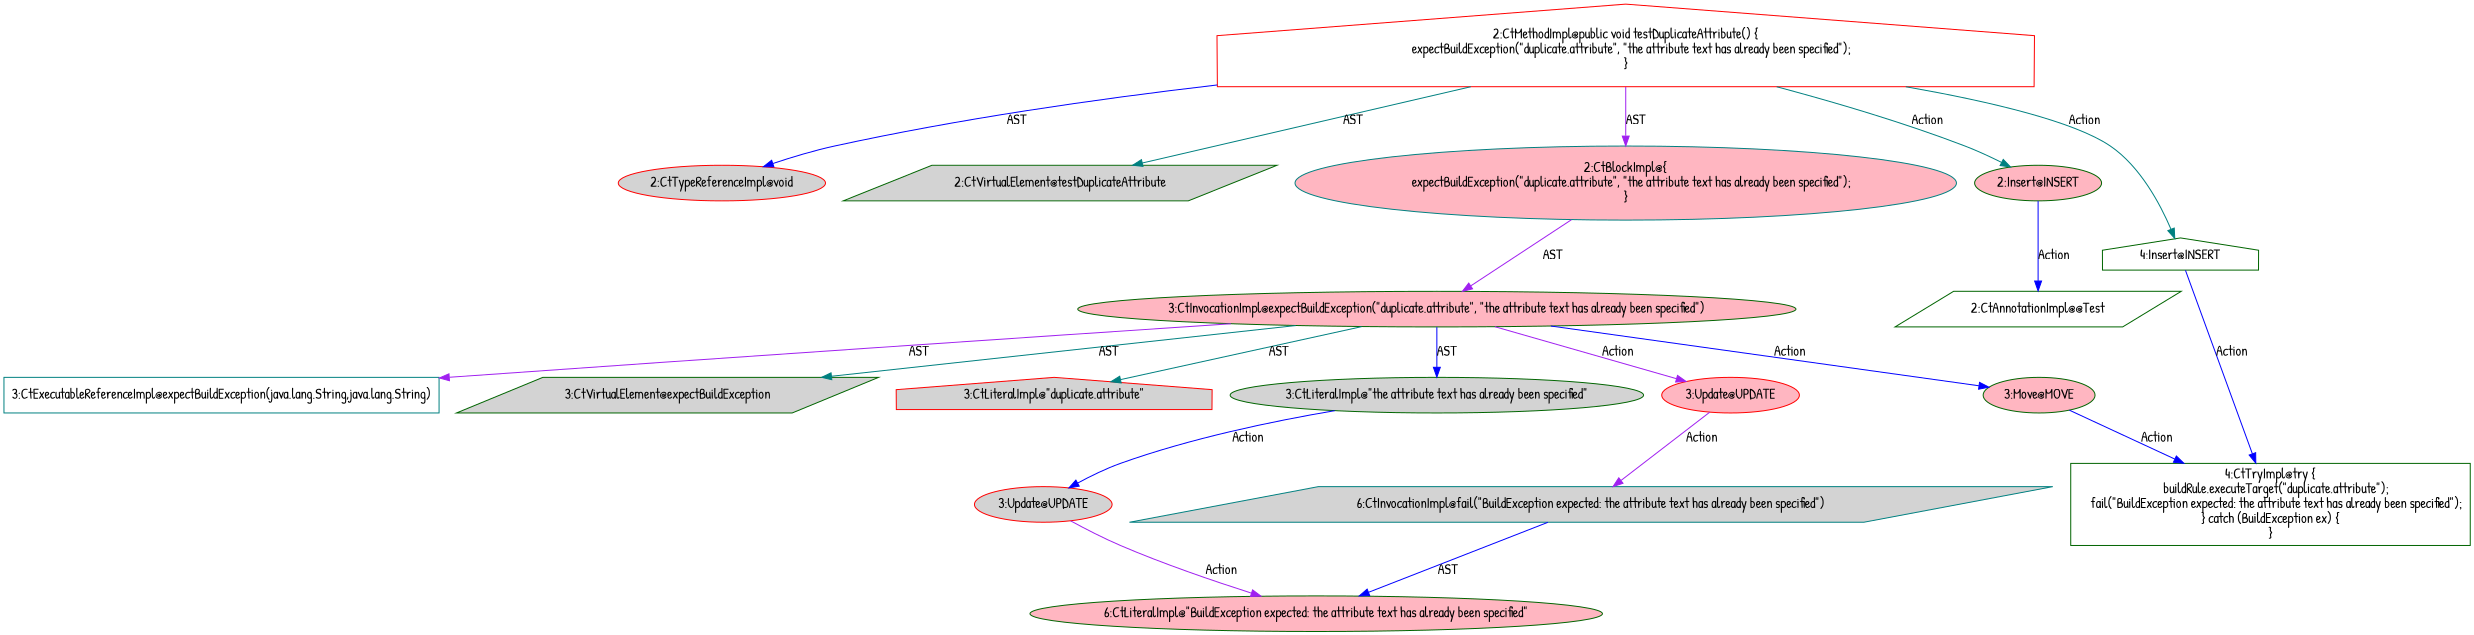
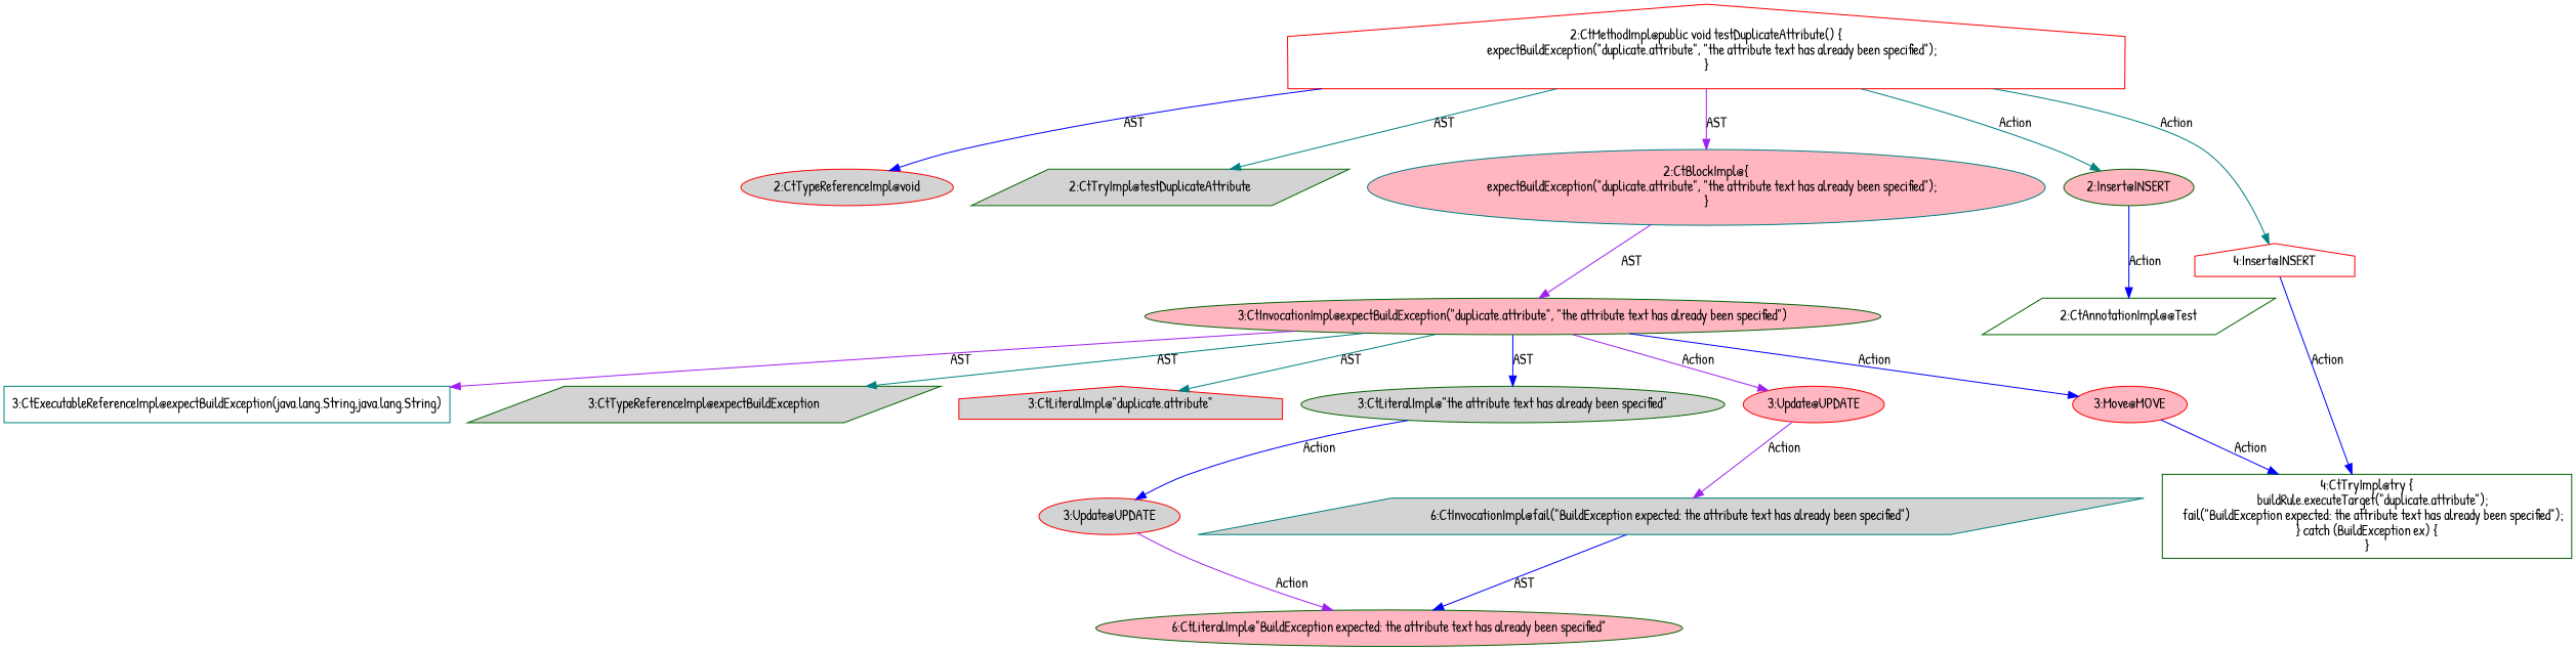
  digraph {
    fontname="Patrick Hand"
    node [color=darkgreen fillcolor=lightgrey fontname="Patrick Hand" shape=ellipse style=filled]
    edge [color=blue fontname="Patrick Hand"]
    n1 [color=red label="2:CtTypeReferenceImpl@void"]
-   n2 [label="2:CtVirtualElement@testDuplicateAttribute" shape=parallelogram]
+   n2 [label="2:CtTryImpl@testDuplicateAttribute" shape=parallelogram]
    n3 [color=teal fillcolor=white label="3:CtExecutableReferenceImpl@expectBuildException(java.lang.String,java.lang.String)" shape=box]
-   n4 [label="3:CtVirtualElement@expectBuildException" shape=parallelogram]
+   n4 [label="3:CtTypeReferenceImpl@expectBuildException" shape=parallelogram]
    n5 [color=red label="3:CtLiteralImpl@\"duplicate.attribute\"" shape=house]
    n6 [label="3:CtLiteralImpl@\"the attribute text has already been specified\""]
    n7 [color=red label="3:Update@UPDATE"]
    n8 [fillcolor=lightpink label="6:CtLiteralImpl@\"BuildException expected: the attribute text has already been specified\""]
    n9 [fillcolor=lightpink label="3:CtInvocationImpl@expectBuildException(\"duplicate.attribute\", \"the attribute text has already been specified\")"]
    n10 [color=red fillcolor=lightpink label="3:Update@UPDATE"]
-   n11 [fillcolor=lightpink label="3:Move@MOVE"]
+   n11 [color=red fillcolor=lightpink label="3:Move@MOVE"]
    n12 [color=teal label="6:CtInvocationImpl@fail(\"BuildException expected: the attribute text has already been specified\")" shape=parallelogram]
    n13 [fillcolor=white label="4:CtTryImpl@try \{\n    buildRule.executeTarget(\"duplicate.attribute\");\n    fail(\"BuildException expected: the attribute text has already been specified\");\n\} catch (BuildException ex) \{\n\}" shape=box]
    n14 [color=teal fillcolor=lightpink label="2:CtBlockImpl@\{\n    expectBuildException(\"duplicate.attribute\", \"the attribute text has already been specified\");\n\}"]
    n15 [color=red fillcolor=white label="2:CtMethodImpl@public void testDuplicateAttribute() \{\n    expectBuildException(\"duplicate.attribute\", \"the attribute text has already been specified\");\n\}" shape=house]
    n16 [fillcolor=lightpink label="2:Insert@INSERT"]
-   n17 [fillcolor=white label="4:Insert@INSERT" shape=house]
+   n17 [color=red fillcolor=white label="4:Insert@INSERT" shape=house]
    n18 [fillcolor=white label="2:CtAnnotationImpl@@Test" shape=parallelogram]
    n6 -> n7 [label=Action]
    n7 -> n8 [color=purple label=Action]
    n9 -> n3 [color=purple label=AST]
    n9 -> n4 [color=teal label=AST]
    n9 -> n5 [color=teal label=AST]
    n9 -> n6 [label=AST]
    n9 -> n10 [color=purple label=Action]
    n9 -> n11 [label=Action]
    n10 -> n12 [color=purple label=Action]
    n11 -> n13 [label=Action]
    n12 -> n8 [label=AST]
    n14 -> n9 [color=purple label=AST]
    n15 -> n1 [label=AST]
    n15 -> n2 [color=teal label=AST]
    n15 -> n14 [color=purple label=AST]
    n15 -> n16 [color=teal label=Action]
    n15 -> n17 [color=teal label=Action]
    n16 -> n18 [label=Action]
    n17 -> n13 [label=Action]
  }
